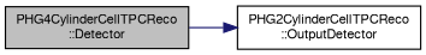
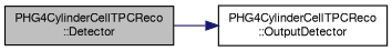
  digraph {
    rankdir=LR
    node [color=black fontname=FreeSans fontsize=10 shape=record]
    n1 [fillcolor=grey75 fontcolor=black height=0.2 label="PHG4CylinderCellTPCReco\l::Detector" style=filled width=0.4]
-   n2 [height=0.2 label="PHG2CylinderCellTPCReco\l::OutputDetector" width=0.4]
+   n2 [height=0.2 label="PHG4CylinderCellTPCReco\l::OutputDetector" width=0.4]
    n1 -> n2 [color=midnightblue fontname=FreeSans fontsize=10 labelfontname=FreeSans labelfontsize=10 style=solid]
  }
